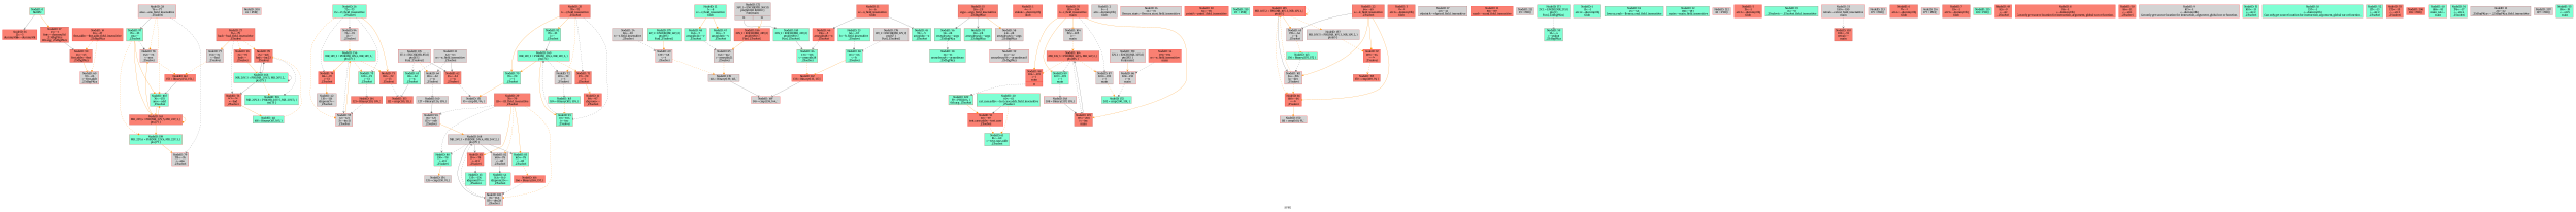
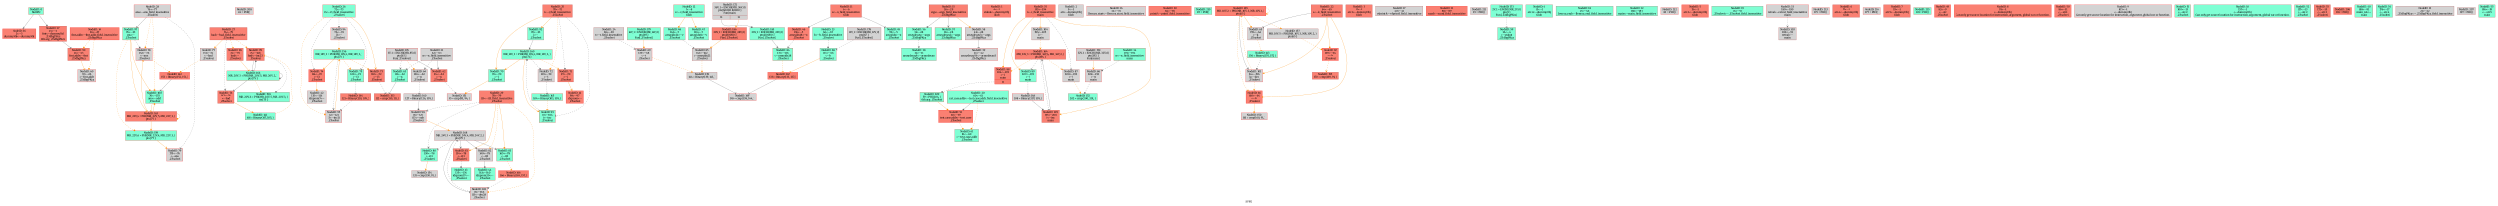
  digraph {
    fontname=Merriweather
    label=SVFG
    node [color=brown fillcolor=aquamarine fontname=Merriweather shape=record style=filled]
    edge [arrowhead=dot color=darkorange fontname=Merriweather style=dashed]
    n1 [color=red label="{NodeID: 0\nNullPtr}"]
    n2 [color=red fillcolor=salmon label="{NodeID: 36\n2\<--3\ndummyVal\<--dummyVal\n}"]
    n3 [fillcolor=salmon label="{NodeID: 37\n25\<--3\nfmt\<--dummyVal\n_Z3dbgPKcz\n0th arg _Z3dbgPKcz }"]
    n4 [fillcolor=salmon label="{NodeID: 90\n26\<--25\nfmt.addr\<--fmt\n_Z3dbgPKcz\n}"]
    n5 [color=red fillcolor=lightgrey label="{NodeID: 60\n37\<--26\n\<--fmt.addr\n_Z3dbgPKcz\n}"]
    n6 [color=red label="{NodeID: 97\n76\<--91\nans\<--\n_Z5solvei\n}"]
    n7 [color=red fillcolor=lightgrey label="{NodeID: 78\n152\<--76\n\<--ans\n_Z5solvei\n}"]
    n8 [label="{NodeID: 100\n76\<--153\nans\<--add\n_Z5solvei\n}"]
    n9 [color=red label="{NodeID: 159\nMR_22V_6 = PHI(MR_22V_4, MR_22V_3, )\npts\{77 \}\n}"]
    n10 [fillcolor=salmon label="{NodeID: 163\nMR_22V_4 = PHI(MR_22V_5, MR_22V_3, )\npts\{77 \}\n}"]
    n11 [color=red fillcolor=salmon label="{NodeID: 142\n153 = Binary(152, 151, )\n}"]
    n12 [color=red fillcolor=lightgrey label="{NodeID: 79\n175\<--76\n\<--ans\n_Z5solvei\n}"]
    n13 [color=red fillcolor=salmon label="{NodeID: 14\n26\<--27\nfmt.addr\<--fmt.addr_field_insensitive\n_Z3dbgPKcz\n}"]
    n14 [color=red fillcolor=lightgrey label="{NodeID: 28\n76\<--77\nans\<--ans_field_insensitive\n_Z5solvei\n}"]
    n15 [color=red fillcolor=lightgrey label="{NodeID: 208\n24 = PHI()\n}"]
    n16 [fillcolor=lightgrey label="{NodeID: 42\n115\<--114\nidxprom7\<--\n_Z5solvei\n}"]
    n17 [fillcolor=lightgrey label="{NodeID: 139\n144 = Binary(139, 143, )\n}"]
    n18 [color=red fillcolor=lightgrey label="{NodeID: 149\n145 = cmp(138, 144, )\n}"]
    n19 [label="{NodeID: 56\n31\<--28\narraydecay\<--args\n_Z3dbgPKcz\n}"]
    n20 [label="{NodeID: 38\n32\<--31\narraydecay1\<--arraydecay\n_Z3dbgPKcz\n}"]
    n21 [fillcolor=salmon label="{NodeID: 153\n112 = cmp(110, 111, )\n}"]
    n22 [label="{NodeID: 70\n93\<--70\n\<--i\n_Z5solvei\n}"]
    n23 [color=red fillcolor=lightgrey label="{NodeID: 151\n95 = cmp(93, 94, )\n}"]
    n24 [color=red label="{NodeID: 84\n137\<--136\n\<--arrayidx18\n_Z5solvei\n}"]
    n25 [color=red fillcolor=salmon label="{NodeID: 147\n138 = Binary(133, 137, )\n}"]
    n26 [color=red fillcolor=salmon label="{NodeID: 1\n4\<--1\nstdout\<--dummyObj\nGlob }"]
    n27 [color=red fillcolor=lightgrey label="{NodeID: 98\n78\<--127\ni13\<--sub\n_Z5solvei\n}"]
    n28 [fillcolor=lightgrey label="{NodeID: 168\nMR_24V_3 = PHI(MR_24V_4, MR_24V_2, )\npts\{79 \}\n}"]
    n29 [label="{NodeID: 80\n130\<--78\n\<--i13\n_Z5solvei\n}"]
    n30 [fillcolor=salmon label="{NodeID: 81\n134\<--78\n\<--i13\n_Z5solvei\n}"]
    n31 [fillcolor=lightgrey label="{NodeID: 82\n140\<--78\n\<--i13\n_Z5solvei\n}"]
    n32 [color=red label="{NodeID: 83\n165\<--78\n\<--i13\n_Z5solvei\n}"]
    n33 [color=red fillcolor=lightgrey label="{NodeID: 102\n78\<--166\ni13\<--dec28\n_Z5solvei\n}"]
    n34 [fillcolor=lightgrey label="{NodeID: 154\n131 = cmp(130, 91, )\n}"]
    n35 [label="{NodeID: 43\n135\<--134\nidxprom17\<--\n_Z5solvei\n}"]
    n36 [color=red label="{NodeID: 44\n141\<--140\nidxprom20\<--\n_Z5solvei\n}"]
    n37 [color=red fillcolor=salmon label="{NodeID: 146\n166 = Binary(165, 157, )\n}"]
    n38 [fillcolor=salmon label="{NodeID: 15\n28\<--29\nargs\<--args_field_insensitive\n_Z3dbgPKcz\n}"]
    n39 [color=red label="{NodeID: 57\n38\<--28\narraydecay2\<--args\n_Z3dbgPKcz\n}"]
    n40 [fillcolor=lightgrey label="{NodeID: 58\n42\<--28\narraydecay3\<--args\n_Z3dbgPKcz\n}"]
    n41 [color=red fillcolor=lightgrey label="{NodeID: 39\n43\<--42\narraydecay34\<--arraydecay3\n_Z3dbgPKcz\n}"]
    n42 [fillcolor=salmon label="{NodeID: 29\n78\<--79\ni13\<--i13_field_insensitive\n_Z5solvei\n}"]
    n43 [color=red label="{NodeID: 209\n59 = PHI(204, )\n0th arg _Z5solvei }"]
    n44 [color=red fillcolor=salmon label="{NodeID: 91\n60\<--59\ntest_case.addr\<--test_case\n_Z5solvei\n}"]
    n45 [label="{NodeID: 61\n81\<--60\n\<--test_case.addr\n_Z5solvei\n}"]
    n46 [fillcolor=lightgrey label="{NodeID: 140\n127 = Binary(126, 105, )\n}"]
    n47 [fillcolor=salmon label="{NodeID: 71\n97\<--70\n\<--i\n_Z5solvei\n}"]
    n48 [color=red fillcolor=salmon label="{NodeID: 41\n98\<--97\nidxprom\<--\n_Z5solvei\n}"]
    n49 [fillcolor=lightgrey label="{NodeID: 85\n143\<--142\n\<--arrayidx21\n_Z5solvei\n}"]
    n50 [fillcolor=lightgrey label="{NodeID: 2\n9\<--1\n.str\<--dummyObj\nGlob }"]
    n51 [fillcolor=salmon label="{NodeID: 99\n74\<--148\nbad\<--inc23\n_Z5solvei\n}"]
    n52 [label="{NodeID: 158\nMR_20V_6 = PHI(MR_20V_5, MR_20V_3, )\npts\{75 \}\n}"]
    n53 [color=red label="{NodeID: 166\nMR_20V_3 = PHI(MR_20V_5, MR_20V_2, )\npts\{75 \}\n}"]
    n54 [fillcolor=salmon label="{NodeID: 76\n147\<--74\n\<--bad\n_Z5solvei\n}"]
    n55 [label="{NodeID: 141\n148 = Binary(147, 105, )\n}"]
    n56 [fillcolor=lightgrey label="{NodeID: 77\n151\<--74\n\<--bad\n_Z5solvei\n}"]
    n57 [color=red fillcolor=lightgrey label="{NodeID: 16\n34\<--35\nllvm.va_start\<--llvm.va_start_field_insensitive\n}"]
    n58 [color=red fillcolor=salmon label="{NodeID: 30\n84\<--85\nprintf\<--printf_field_insensitive\n}"]
    n59 [label="{NodeID: 210\n87 = PHI()\n}"]
    n60 [fillcolor=salmon label="{NodeID: 155\n170 = cmp(169, 91, )\n}"]
    n61 [fillcolor=lightgrey label="{NodeID: 72\n103\<--70\n\<--i\n_Z5solvei\n}"]
    n62 [color=red label="{NodeID: 145\n104 = Binary(103, 105, )\n}"]
    n63 [color=red label="{NodeID: 93\n70\<--104\ni\<--inc\n_Z5solvei\n}"]
    n64 [color=red label="{NodeID: 160\nMR_16V_3 = PHI(MR_16V_4, MR_16V_2, )\npts\{71 \}\n}"]
    n65 [color=red fillcolor=lightgrey label="{NodeID: 86\n201\<--191\n\<--n\nmain\n}"]
    n66 [label="{NodeID: 152\n202 = cmp(200, 201, )\n}"]
    n67 [fillcolor=salmon label="{NodeID: 3\n11\<--1\n.str.1\<--dummyObj\nGlob }"]
    n68 [fillcolor=lightgrey label="{NodeID: 17\n40\<--41\nvfprintf\<--vfprintf_field_insensitive\n}"]
    n69 [color=red fillcolor=salmon label="{NodeID: 31\n88\<--89\nscanf\<--scanf_field_insensitive\n}"]
    n70 [fillcolor=lightgrey label="{NodeID: 211\n39 = PHI()\n}"]
    n71 [label="{NodeID: 45\n99\<--5\narrayidx\<--x\n_Z5solvei\n}"]
    n72 [label="{NodeID: 59\n36\<--4\n\<--stdout\n_Z3dbgPKcz\n}"]
    n73 [color=red label="{NodeID: 156\nMR_18V_3 = PHI(MR_18V_4, MR_18V_2, )\npts\{73 \}\n}"]
    n74 [fillcolor=salmon label="{NodeID: 73\n110\<--72\n\<--i3\n_Z5solvei\n}"]
    n75 [color=red fillcolor=salmon label="{NodeID: 74\n114\<--72\n\<--i3\n_Z5solvei\n}"]
    n76 [color=red label="{NodeID: 75\n120\<--72\n\<--i3\n_Z5solvei\n}"]
    n77 [color=red fillcolor=lightgrey label="{NodeID: 95\n72\<--121\ni3\<--inc11\n_Z5solvei\n}"]
    n78 [fillcolor=salmon label="{NodeID: 144\n121 = Binary(120, 105, )\n}"]
    n79 [color=red fillcolor=lightgrey label="{NodeID: 170\n32V_1 = ENCHI(MR_32V_0)\npts\{192 \}\nFun[main]}" style="double,filled"]
    n80 [fillcolor=lightgrey label="{NodeID: 87\n200\<--193\n\<--i\nmain\n}"]
    n81 [label="{NodeID: 4\n13\<--1\n.str.2\<--dummyObj\nGlob }"]
    n82 [color=red fillcolor=lightgrey label="{NodeID: 101\n64\<--156\nk\<--dec\n_Z5solvei\n}"]
    n83 [color=red fillcolor=salmon label="{NodeID: 66\n160\<--64\n\<--k\n_Z5solvei\n}"]
    n84 [color=red fillcolor=salmon label="{NodeID: 165\nMR_10V_2 = PHI(MR_10V_3, MR_10V_1, )\npts\{65 \}\n}"]
    n85 [color=red fillcolor=lightgrey label="{NodeID: 150\n161 = cmp(160, 91, )\n}"]
    n86 [fillcolor=lightgrey label="{NodeID: 157\nMR_10V_5 = PHI(MR_10V_3, MR_10V_2, )\npts\{65 \}\n}"]
    n87 [color=red fillcolor=salmon label="{NodeID: 67\n169\<--64\n\<--k\n_Z5solvei\n}"]
    n88 [fillcolor=lightgrey label="{NodeID: 65\n155\<--64\n\<--k\n_Z5solvei\n}"]
    n89 [color=red label="{NodeID: 143\n156 = Binary(155, 157, )\n}"]
    n90 [label="{NodeID: 18\n45\<--46\nllvm.va_end\<--llvm.va_end_field_insensitive\n}"]
    n91 [label="{NodeID: 32\n186\<--187\nmain\<--main_field_insensitive\n}"]
    n92 [color=red fillcolor=lightgrey label="{NodeID: 212\n83 = PHI()\n}"]
    n93 [color=red fillcolor=salmon label="{NodeID: 46\n136\<--5\narrayidx18\<--x\n_Z5solvei\n}"]
    n94 [color=red fillcolor=salmon label="{NodeID: 88\n204\<--193\n\<--i\nmain\n|{<s0>11}}"]
    n95 [color=red fillcolor=salmon label="{NodeID: 5\n15\<--1\n.str.3\<--dummyObj\nGlob }"]
    n96 [label="{NodeID: 185\n26V_1 = ENCHI(MR_26V_0)\npts\{60000 \}\nFun[_Z5solvei]}" style="double,filled"]
    n97 [label="{NodeID: 19\n56\<--57\n_Z5solvei\<--_Z5solvei_field_insensitive\n}"]
    n98 [color=red fillcolor=lightgrey label="{NodeID: 33\n189\<--190\nretval\<--retval_field_insensitive\nmain\n}"]
-   n99 [fillcolor=salmon label="{NodeID: 103\n189\<--91\nretval\<--\nmain\n}"]
+   n99 [fillcolor=lightgrey label="{NodeID: 103\n189\<--91\nretval\<--\nmain\n}"]
    n100 [color=red fillcolor=lightgrey label="{NodeID: 213\n173 = PHI()\n}"]
    n101 [label="{NodeID: 47\n116\<--7\narrayidx8\<--v\n_Z5solvei\n}"]
    n102 [fillcolor=lightgrey label="{NodeID: 172\n36V_1 = ENCHI(MR_36V_0)\npts\{60000 80000 \}\nFun[main]|{<s0>11|<s1>11}}" style="double,filled"]
    n103 [fillcolor=salmon label="{NodeID: 186\n28V_1 = ENCHI(MR_28V_0)\npts\{80000 \}\nFun[_Z5solvei]}" style="double,filled"]
    n104 [label="{NodeID: 89\n207\<--193\n\<--i\nmain\n}"]
    n105 [color=red fillcolor=lightgrey label="{NodeID: 148\n208 = Binary(207, 105, )\n}"]
    n106 [fillcolor=salmon label="{NodeID: 105\n193\<--208\ni\<--inc\nmain\n}"]
    n107 [fillcolor=salmon label="{NodeID: 164\nMR_34V_3 = PHI(MR_34V_4, MR_34V_2, )\npts\{194 \}\n}"]
    n108 [fillcolor=salmon label="{NodeID: 6\n17\<--1\n.str.4\<--dummyObj\nGlob }"]
    n109 [color=red label="{NodeID: 20\n60\<--61\ntest_case.addr\<--test_case.addr_field_insensitive\n_Z5solvei\n}"]
-   n110 [color=red fillcolor=salmon label="{NodeID: 34\n191\<--192\nn\<--n_field_insensitive\nmain\n}"]
+   n110 [color=red label="{NodeID: 34\n191\<--192\nn\<--n_field_insensitive\nmain\n}"]
    n111 [color=red fillcolor=lightgrey label="{NodeID: 214\n177 = PHI()\n}"]
    n112 [label="{NodeID: 48\n142\<--7\narrayidx21\<--v\n_Z5solvei\n}"]
    n113 [fillcolor=salmon label="{NodeID: 62\n94\<--62\n\<--n\n_Z5solvei\n}"]
    n114 [label="{NodeID: 173\n2V_1 = ENCHI(MR_2V_0)\npts\{1 \}\nFun[_Z3dbgPKcz]}" style="double,filled"]
    n115 [fillcolor=salmon label="{NodeID: 7\n19\<--1\n.str.5\<--dummyObj\nGlob }"]
    n116 [fillcolor=lightgrey label="{NodeID: 104\n193\<--105\ni\<--\nmain\n}"]
    n117 [fillcolor=lightgrey label="{NodeID: 21\n62\<--63\nn\<--n_field_insensitive\n_Z5solvei\n}"]
    n118 [label="{NodeID: 63\n111\<--62\n\<--n\n_Z5solvei\n}"]
    n119 [fillcolor=lightgrey label="{NodeID: 64\n126\<--62\n\<--n\n_Z5solvei\n}"]
    n120 [color=red fillcolor=salmon label="{NodeID: 35\n193\<--194\ni\<--i_field_insensitive\nmain\n}"]
    n121 [color=red label="{NodeID: 215\n101 = PHI()\n}"]
    n122 [color=red fillcolor=salmon label="{NodeID: 49\n82\<--9\n\<--.str\n_Z5solvei\n}"]
    n123 [color=red fillcolor=salmon label="{NodeID: 8\n91\<--1\n\<--dummyObj\nCan only get source location for instruction, argument, global var or function.}"]
    n124 [fillcolor=salmon label="{NodeID: 22\n64\<--65\nk\<--k_field_insensitive\n_Z5solvei\n}"]
    n125 [color=red fillcolor=salmon label="{NodeID: 50\n86\<--11\n\<--.str.1\n_Z5solvei\n}"]
    n126 [label="{NodeID: 92\n70\<--91\ni\<--\n_Z5solvei\n}"]
    n127 [color=red fillcolor=lightgrey label="{NodeID: 9\n105\<--1\n\<--dummyObj\nCan only get source location for instruction, argument, global var or function.}"]
    n128 [label="{NodeID: 23\n66\<--67\nb\<--b_field_insensitive\n_Z5solvei\n}"]
    n129 [label="{NodeID: 68\n133\<--66\n\<--b\n_Z5solvei\n}"]
    n130 [color=red label="{NodeID: 51\n100\<--13\n\<--.str.2\n_Z5solvei\n}"]
    n131 [color=red fillcolor=lightgrey label="{NodeID: 176\n8V_1 = ENCHI(MR_8V_0)\npts\{63 \}\nFun[_Z5solvei]}" style="double,filled"]
    n132 [label="{NodeID: 10\n157\<--1\n\<--dummyObj\nCan only get source location for instruction, argument, global var or function.}"]
    n133 [fillcolor=lightgrey label="{NodeID: 24\n68\<--69\nt\<--t_field_insensitive\n_Z5solvei\n}"]
    n134 [color=red fillcolor=lightgrey label="{NodeID: 69\n139\<--68\n\<--t\n_Z5solvei\n}"]
    n135 [color=red label="{NodeID: 52\n117\<--13\n\<--.str.2\n_Z5solvei\n}"]
    n136 [color=red fillcolor=lightgrey label="{NodeID: 94\n72\<--91\ni3\<--\n_Z5solvei\n}"]
    n137 [fillcolor=salmon label="{NodeID: 11\n5\<--6\nx\<--x_field_insensitive\nGlob }"]
    n138 [fillcolor=salmon label="{NodeID: 25\n70\<--71\ni\<--i_field_insensitive\n_Z5solvei\n}"]
    n139 [fillcolor=salmon label="{NodeID: 53\n172\<--15\n\<--.str.3\n_Z5solvei\n}"]
    n140 [fillcolor=lightgrey label="{NodeID: 178\n12V_1 = ENCHI(MR_12V_0)\npts\{67 \}\nFun[_Z5solvei]}" style="double,filled"]
    n141 [color=red label="{NodeID: 12\n7\<--8\nv\<--v_field_insensitive\nGlob }"]
    n142 [color=red label="{NodeID: 26\n72\<--73\ni3\<--i3_field_insensitive\n_Z5solvei\n}"]
    n143 [color=red fillcolor=salmon label="{NodeID: 206\n118 = PHI()\n}"]
    n144 [color=red label="{NodeID: 40\n188\<--91\nmain_ret\<--\nmain\n}"]
    n145 [label="{NodeID: 54\n176\<--17\n\<--.str.4\n_Z5solvei\n}"]
    n146 [color=red label="{NodeID: 179\n14V_1 = ENCHI(MR_14V_0)\npts\{69 \}\nFun[_Z5solvei]}" style="double,filled"]
    n147 [fillcolor=salmon label="{NodeID: 96\n74\<--91\nbad\<--\n_Z5solvei\n}"]
    n148 [fillcolor=lightgrey label="{NodeID: 13\n21\<--22\n_Z3dbgPKcz\<--_Z3dbgPKcz_field_insensitive\n}"]
    n149 [fillcolor=salmon label="{NodeID: 27\n74\<--75\nbad\<--bad_field_insensitive\n_Z5solvei\n}"]
    n150 [fillcolor=lightgrey label="{NodeID: 207\n197 = PHI()\n}"]
    n151 [label="{NodeID: 55\n196\<--19\n\<--.str.5\nmain\n}"]
    n1 -> n2 [arrowhead=vee color=gray40 style=solid]
-   n1 -> n3 [style=solid]
+   n1 -> n3 [color=gray40 style=solid]
    n3 -> n4 [arrowhead=tee color=gray40 style=solid]
    n4 -> n5 [arrowhead=tee style=solid]
    n6 -> n7 [color=gray40]
    n6 -> n8 [style=solid]
    n6 -> n9
    n6 -> n10 [arrowhead=tee style=solid]
    n7 -> n11
    n8 -> n10 [arrowhead=tee style=solid]
    n9 -> n12 [arrowhead=vee style=solid]
    n10 -> n7 [arrowhead=tee style=solid]
    n10 -> n8 [style=solid]
    n10 -> n9 [arrowhead=vee style=solid]
    n10 -> n10 [style=solid]
    n11 -> n8 [arrowhead=tee color=gray40 style=solid]
    n13 -> n4
    n13 -> n5
    n14 -> n6 [arrowhead=tee color=gray40 style=solid]
    n14 -> n7
    n14 -> n8
    n14 -> n12 [arrowhead=tee color=gray40]
    n17 -> n18 [arrowhead=tee color=gray40 style=solid]
    n19 -> n20 [arrowhead=vee color=gray40]
    n22 -> n23 [style=solid]
    n24 -> n25 [arrowhead=tee]
    n25 -> n18 [arrowhead=tee color=gray40 style=solid]
    n27 -> n28 [arrowhead=vee style=solid]
    n28 -> n29 [arrowhead=tee color=gray40]
    n28 -> n30 [arrowhead=vee color=gray40 style=solid]
    n28 -> n31 [color=gray40 style=solid]
    n28 -> n32 [arrowhead=vee color=gray40 style=solid]
    n28 -> n33 [arrowhead=tee color=gray40 style=solid]
    n29 -> n34 [arrowhead=vee style=solid]
    n30 -> n35 [color=gray40]
    n31 -> n36 [color=gray40 style=solid]
    n32 -> n37 [arrowhead=vee]
    n33 -> n28 [arrowhead=tee color=gray40]
    n37 -> n33 [color=gray40]
    n38 -> n19 [color=gray40 style=solid]
    n38 -> n39 [arrowhead=vee color=gray40 style=solid]
    n38 -> n40 [style=solid]
    n40 -> n41 [arrowhead=tee color=gray40 style=solid]
    n42 -> n27 [arrowhead=vee color=gray40]
    n42 -> n29 [arrowhead=vee color=gray40]
    n42 -> n30 [arrowhead=vee style=solid]
    n42 -> n31 [arrowhead=tee]
    n42 -> n32 [style=solid]
    n42 -> n33
    n43 -> n44 [style=solid]
    n44 -> n45
    n46 -> n27 [color=gray40 style=solid]
    n47 -> n48 [arrowhead=vee style=solid]
    n49 -> n17
    n51 -> n52 [color=gray40]
    n51 -> n53 [arrowhead=tee color=gray40 style=solid]
    n53 -> n51 [color=gray40 style=solid]
    n53 -> n52
    n53 -> n53 [color=gray40 style=solid]
    n53 -> n54 [arrowhead=tee color=gray40 style=solid]
    n54 -> n55 [arrowhead=vee style=solid]
    n55 -> n51 [arrowhead=tee]
    n56 -> n11
    n61 -> n62 [arrowhead=tee color=gray40]
    n62 -> n63 [arrowhead=tee]
    n63 -> n64 [color=gray40]
    n64 -> n22 [arrowhead=vee style=solid]
    n64 -> n47 [arrowhead=vee]
    n64 -> n61 [color=gray40]
    n64 -> n63 [arrowhead=vee style=solid]
    n65 -> n66 [color=gray40]
    n73 -> n74
    n73 -> n75 [arrowhead=vee style=solid]
    n73 -> n76 [arrowhead=vee]
    n73 -> n77 [arrowhead=vee color=gray40]
    n74 -> n21 [arrowhead=tee color=gray40]
    n75 -> n16 [style=solid]
    n76 -> n78 [arrowhead=tee color=gray40]
    n77 -> n73 [arrowhead=vee style=solid]
    n78 -> n77 [arrowhead=tee color=gray40]
    n79 -> n65 [arrowhead=vee style=solid]
    n80 -> n66 [arrowhead=vee]
    n82 -> n83 [arrowhead=vee]
    n82 -> n84 [arrowhead=tee]
    n83 -> n85 [style=solid]
    n84 -> n82 [arrowhead=vee color=gray40 style=solid]
    n84 -> n83 [arrowhead=tee]
    n84 -> n84 [arrowhead=vee]
    n84 -> n86 [arrowhead=vee]
    n84 -> n88 [style=solid]
    n86 -> n87
    n87 -> n60 [arrowhead=vee]
    n88 -> n89 [arrowhead=tee]
    n89 -> n82 [color=gray40]
    n93 -> n24 [arrowhead=vee color=gray40]
    n94 -> n43 [color=gray40 tailport=s0]
    n96 -> n24 [arrowhead=vee color=gray40 style=solid]
    n98 -> n99 [arrowhead=vee color=gray40]
    n102 -> n96 [color=gray40 style=solid tailport=s0]
    n102 -> n103 [arrowhead=vee style=solid tailport=s1]
    n103 -> n49 [arrowhead=vee style=solid]
    n104 -> n105 [arrowhead=tee color=gray40]
    n105 -> n106 [color=gray40 style=solid]
    n106 -> n107 [arrowhead=vee color=gray40 style=solid]
    n107 -> n80 [arrowhead=vee]
    n107 -> n94 [arrowhead=tee]
    n107 -> n104 [arrowhead=tee color=gray40]
    n107 -> n106 [arrowhead=tee color=gray40]
    n109 -> n44 [color=gray40 style=solid]
    n109 -> n45
    n110 -> n65 [color=gray40]
    n112 -> n49 [arrowhead=tee color=gray40]
    n113 -> n23 [color=gray40]
    n114 -> n72 [arrowhead=tee color=gray40]
    n116 -> n107 [arrowhead=vee]
    n117 -> n113 [arrowhead=vee color=gray40 style=solid]
    n117 -> n118 [arrowhead=tee color=gray40]
    n117 -> n119 [arrowhead=vee color=gray40]
    n118 -> n21 [arrowhead=tee color=gray40 style=solid]
    n119 -> n46 [arrowhead=tee color=gray40]
    n120 -> n80 [arrowhead=tee color=gray40]
    n120 -> n94 [style=solid]
    n120 -> n104 [arrowhead=tee style=solid]
    n120 -> n106 [arrowhead=vee style=solid]
    n120 -> n116 [arrowhead=tee style=solid]
    n124 -> n82 [arrowhead=vee style=solid]
    n124 -> n83 [arrowhead=tee style=solid]
    n124 -> n87 [style=solid]
    n124 -> n88 [arrowhead=tee color=gray40 style=solid]
    n126 -> n64 [arrowhead=vee color=gray40 style=solid]
    n128 -> n129 [color=gray40]
    n129 -> n25 [arrowhead=tee style=solid]
    n131 -> n113 [color=gray40 style=solid]
    n131 -> n118 [arrowhead=vee color=gray40]
    n131 -> n119
    n133 -> n134 [arrowhead=vee color=gray40]
    n134 -> n17 [arrowhead=vee]
    n136 -> n73
    n137 -> n71 [arrowhead=tee color=gray40 style=solid]
    n137 -> n93 [color=gray40 style=solid]
    n138 -> n22 [arrowhead=vee style=solid]
    n138 -> n47 [color=gray40]
    n138 -> n61
    n138 -> n63 [arrowhead=tee color=gray40]
    n138 -> n126 [arrowhead=tee style=solid]
    n140 -> n129 [arrowhead=tee color=gray40]
    n141 -> n101 [style=solid]
    n141 -> n112 [style=solid]
    n142 -> n74 [arrowhead=vee style=solid]
    n142 -> n75 [arrowhead=tee color=gray40]
    n142 -> n76 [arrowhead=tee color=gray40]
    n142 -> n77
    n142 -> n136 [color=gray40]
    n146 -> n134 [style=solid]
    n147 -> n53 [arrowhead=tee style=solid]
    n149 -> n51 [arrowhead=vee]
    n149 -> n54 [arrowhead=vee color=gray40]
    n149 -> n56 [arrowhead=vee style=solid]
    n149 -> n147 [arrowhead=tee]
  }
